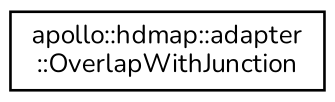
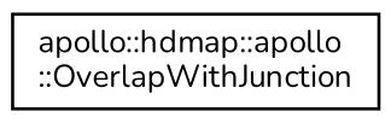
  digraph {
    rankdir=LR
    fontname=Nunito
-   n1 [color=black fillcolor=white fontname=Nunito fontsize=10 height=0.2 label="apollo::hdmap::adapter\l::OverlapWithJunction" shape=record style=filled width=0.4]
+   n1 [color=black fillcolor=white fontname=Nunito fontsize=10 height=0.2 label="apollo::hdmap::apollo\l::OverlapWithJunction" shape=record style=filled width=0.4]
  }
